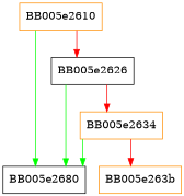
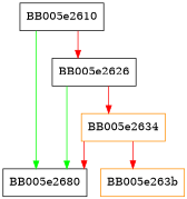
  digraph {
    splines=ortho
    node [color=darkorange shape=box]
    edge [color=green]
    BB005e2680 [color=black]
-   BB005e2610
+   BB005e2610 [color=black]
    BB005e2626 [color=black]
    BB005e2634
    BB005e263b
    BB005e2610 -> BB005e2680
    BB005e2610 -> BB005e2626 [color=red]
    BB005e2626 -> BB005e2680
    BB005e2626 -> BB005e2634 [color=red]
-   BB005e2634 -> BB005e2680
+   BB005e2634 -> BB005e2680 [color=red]
    BB005e2634 -> BB005e263b [color=red]
  }
